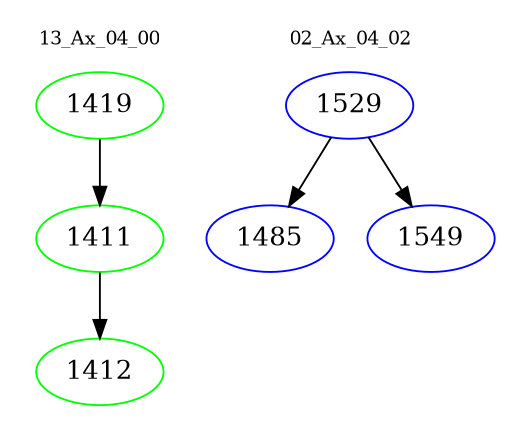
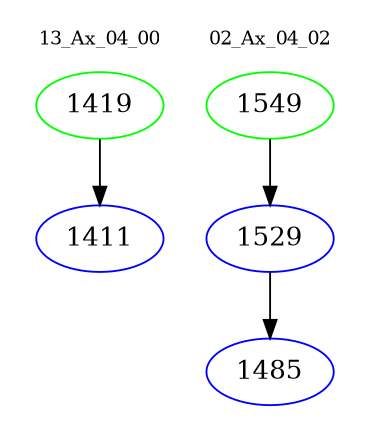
  digraph {
    node [color=blue]
    edge [color=black]
-   n1 [color=green label=1411]
+   n1 [label=1411]
    n2 [color=green label=1419]
-   n3 [color=green label=1412]
    n4 [label=1529]
    n5 [label=1485]
-   n6 [label=1549]
+   n6 [color=green label=1549]
    subgraph cluster_1 {
      color=white
      fontsize=10
      label="13_Ax_04_00"
      n1
      n2
-     n3
    }
    subgraph cluster_2 {
      color=white
      fontsize=10
      label="02_Ax_04_02"
      n4
      n5
      n6
    }
-   n1 -> n3
    n2 -> n1
    n4 -> n5
-   n4 -> n6
+   n6 -> n4
  }
